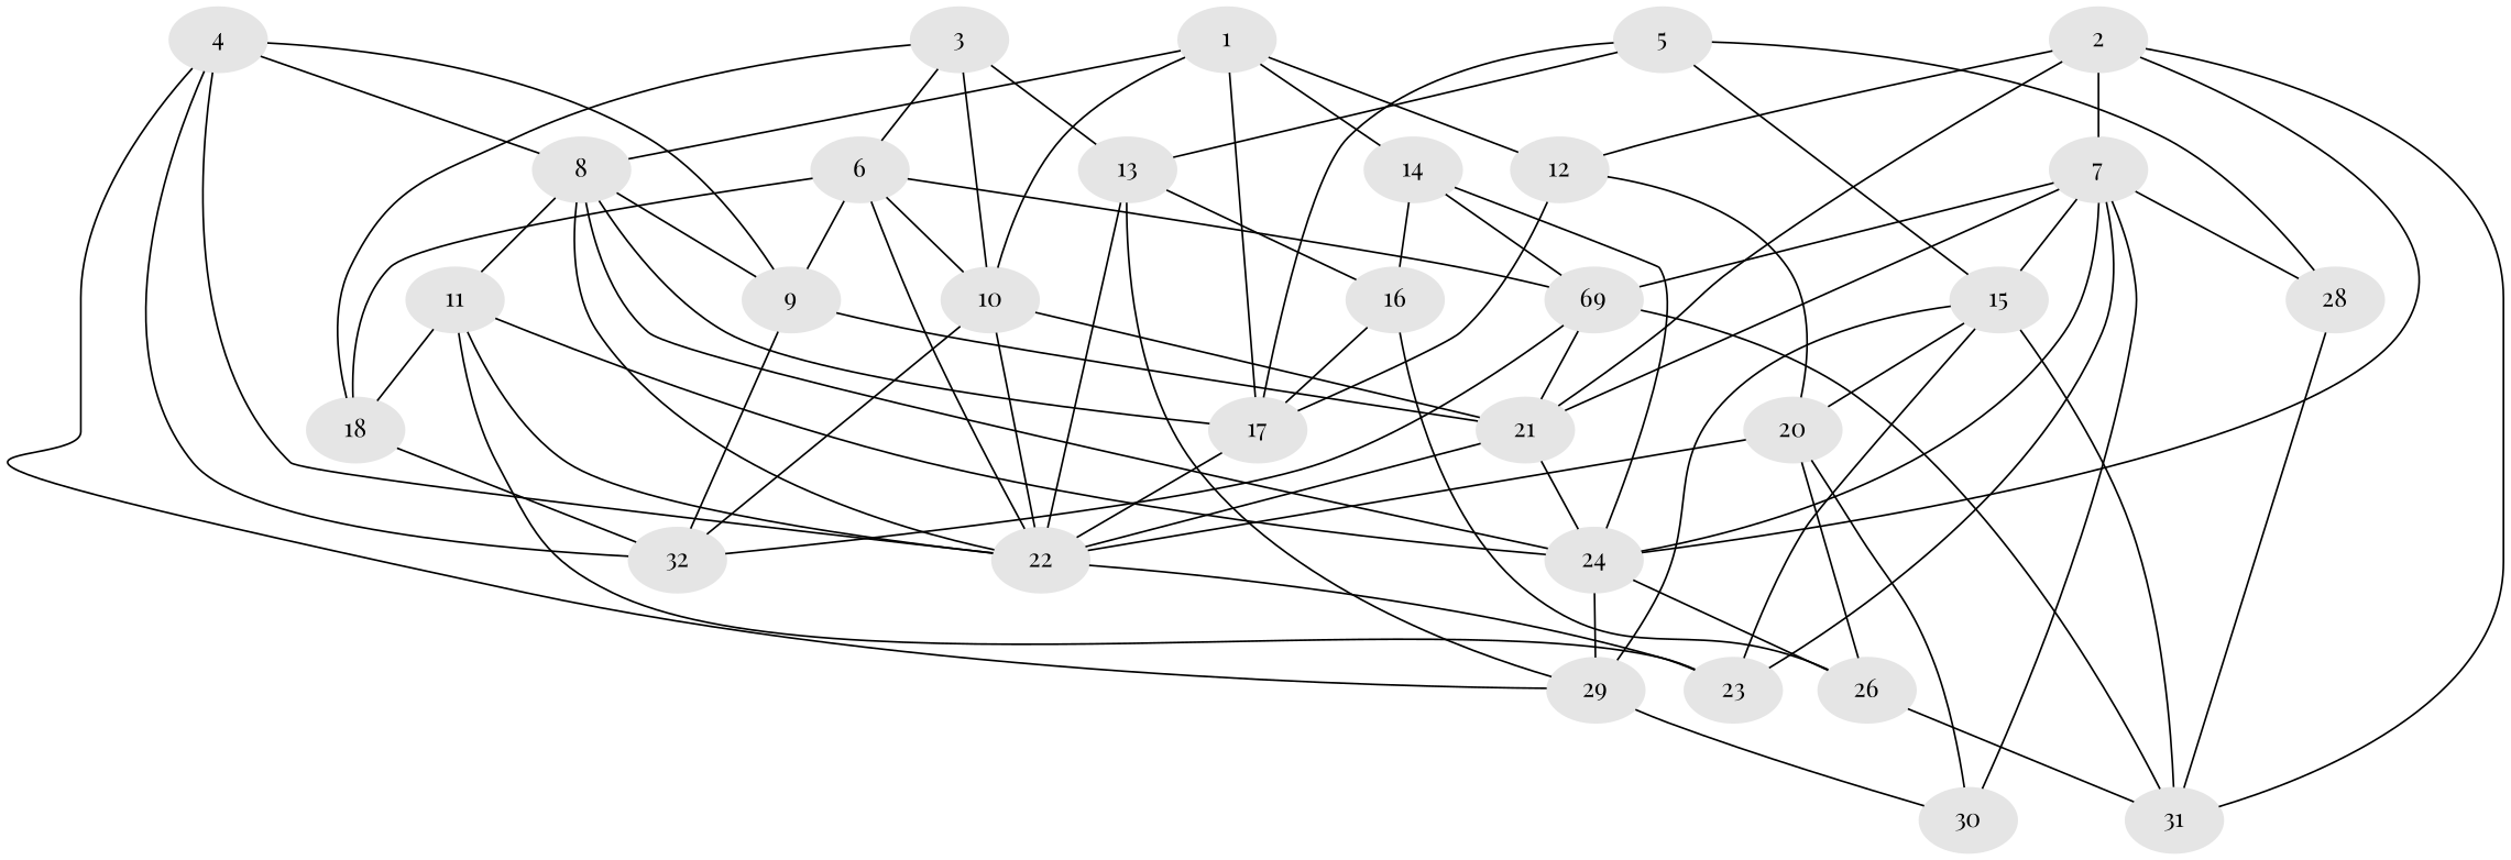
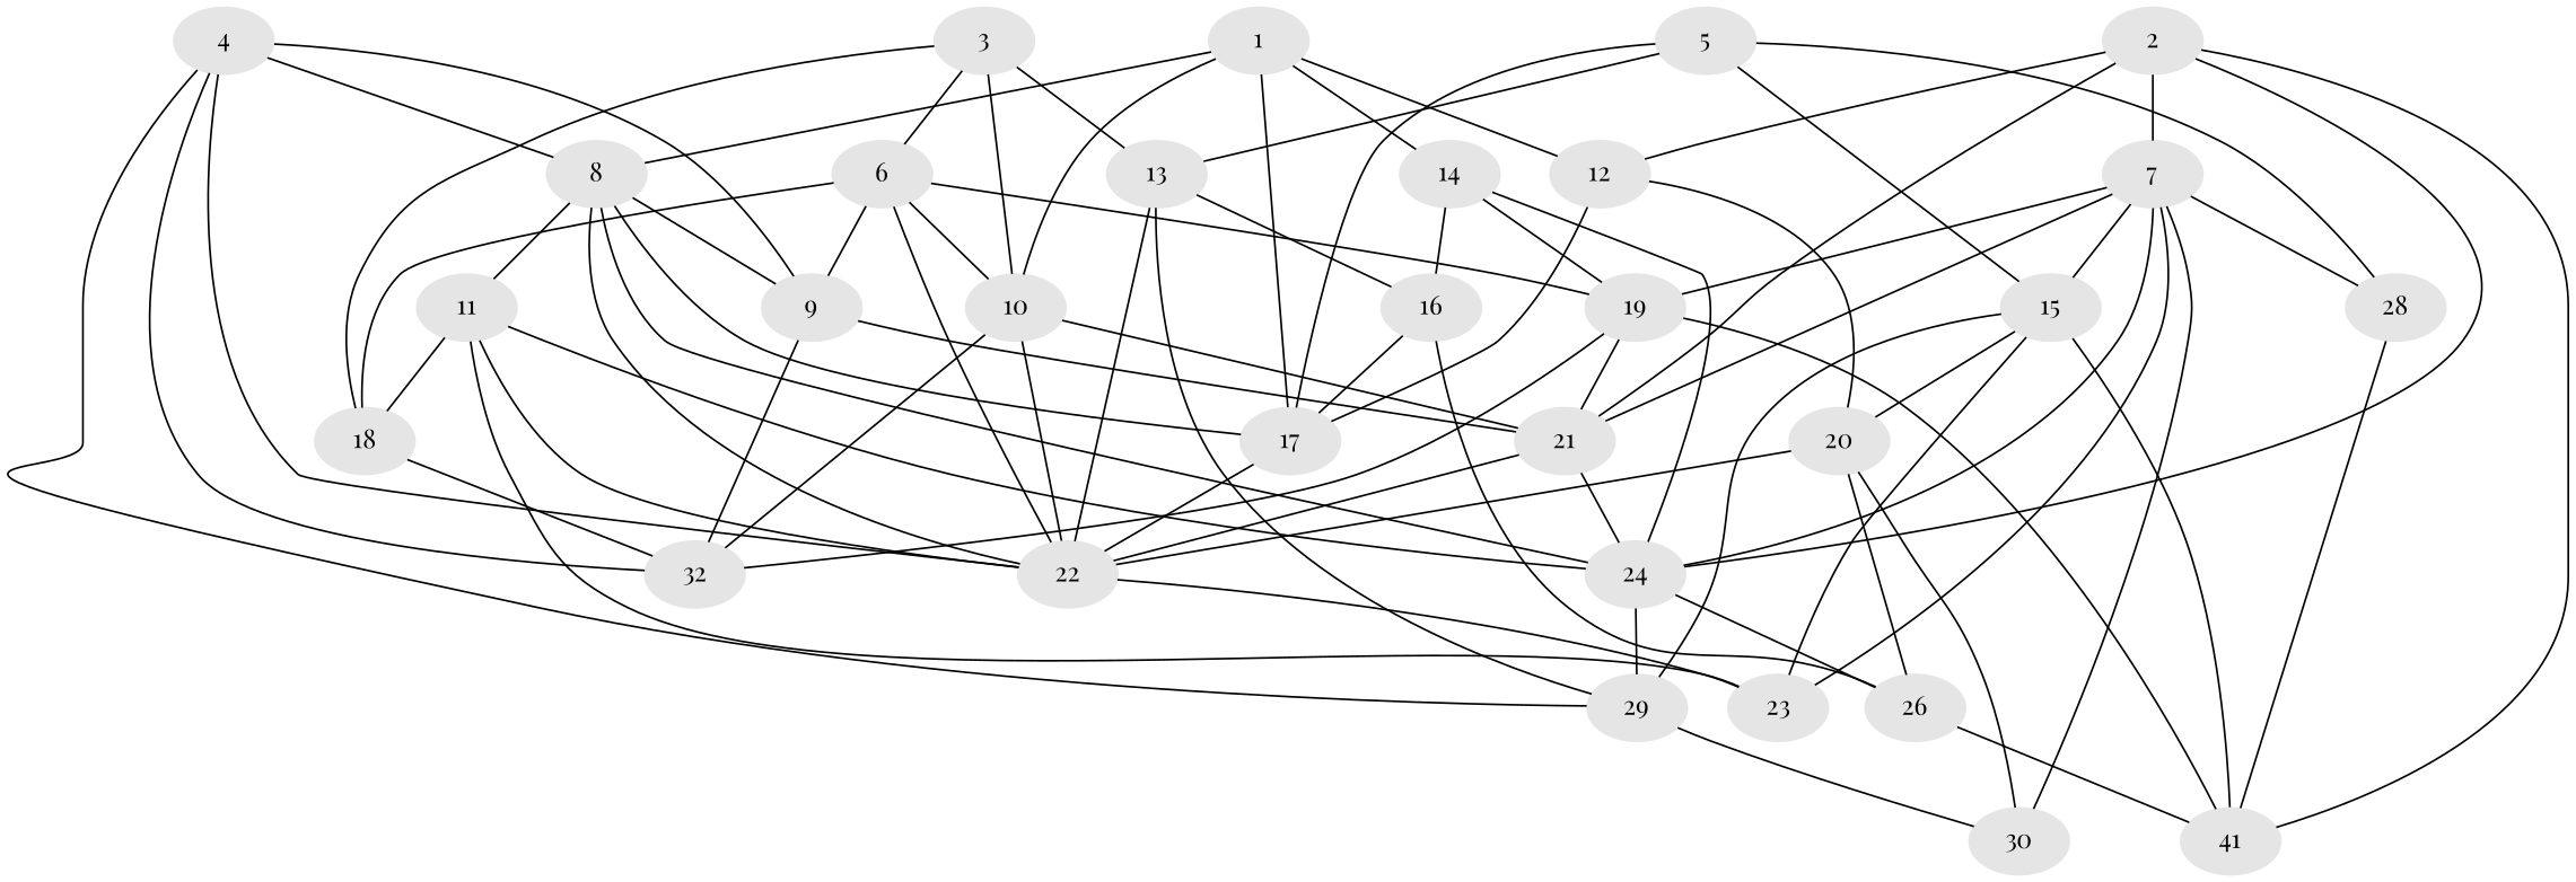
  graph {
    fontname="Playfair Display"
    node [color=gray90 fontname="Playfair Display" style=filled]
    edge [fontname="Playfair Display" weight=1.0]
    1
    8
    10
    12
    14
    17
    24
    22
    9
    11
    21
    32
    20
-   19 [label=69]
+   19
    16
    2
    7
-   31
+   31 [label=41]
    15
    28
    23
    30
    29
    26
    3
    6
    13
    18
    4
    5
    1 -- 8
    1 -- 10
    1 -- 12
    1 -- 14
    1 -- 17
    8 -- 17
    8 -- 24
    8 -- 22
    8 -- 9
    8 -- 11 [weight=2.0]
    10 -- 22
    10 -- 21
    10 -- 32
    12 -- 17
    12 -- 20
    14 -- 24
    14 -- 19
    14 -- 16
    17 -- 22
    24 -- 29
    24 -- 26
    22 -- 23
    9 -- 21
    9 -- 32
    11 -- 24
    11 -- 22
    11 -- 23
    11 -- 18
    21 -- 24
    21 -- 22
    20 -- 22
    20 -- 30
    20 -- 26
    19 -- 21 [weight=2.0]
    19 -- 32
    19 -- 31
    16 -- 17
    16 -- 26
    2 -- 12
    2 -- 24
    2 -- 21
    2 -- 7
    2 -- 31
    7 -- 24
    7 -- 21
    7 -- 19
    7 -- 15
    7 -- 28
    7 -- 23
    7 -- 30
    15 -- 20
    15 -- 31
    15 -- 23
    15 -- 29 [weight=2.0]
    28 -- 31
    29 -- 30
    26 -- 31
    3 -- 10
    3 -- 6
    3 -- 13 [weight=2.0]
    3 -- 18
    6 -- 10
    6 -- 22
    6 -- 9
    6 -- 19
    6 -- 18
    13 -- 22
    13 -- 16
    13 -- 29
    18 -- 32
    4 -- 8
    4 -- 22
    4 -- 9
    4 -- 32
    4 -- 29
    5 -- 17
    5 -- 15
    5 -- 28
    5 -- 13
  }
